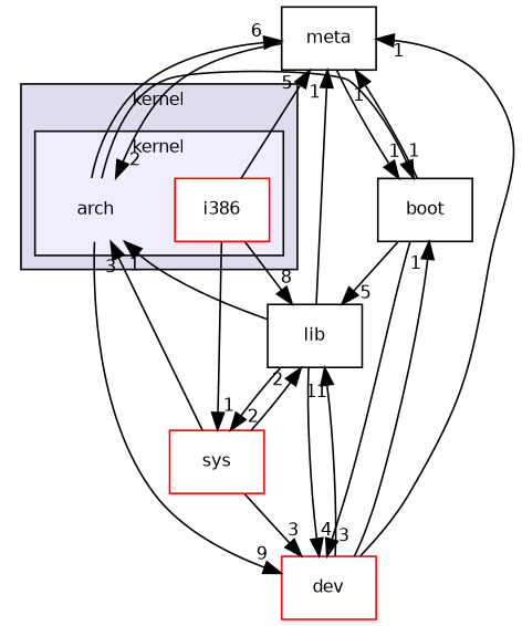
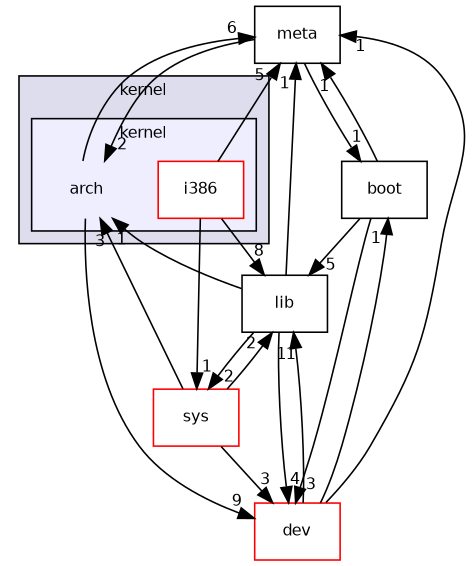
  digraph {
    compound=true
    node [fontname=Helvetica fontsize=10 shape=box]
    edge [headlabel=1 labeldistance=1.5 labelfontname=Helvetica labelfontsize=10]
    n1 [label=arch shape=plaintext]
    n2 [color=red fillcolor=white label=i386 style=filled]
    n3 [label=meta]
    n4 [label=boot]
    n5 [color=red fillcolor=white label=dev style=filled]
    n6 [color=red label=sys]
    n7 [label=lib]
    subgraph cluster_1 {
      bgcolor="#ddddee"
      fontname=Helvetica
      fontsize=10
      label=kernel
      pencolor=black
      subgraph cluster_2 {
        bgcolor="#eeeeff"
        fontname=Helvetica
        fontsize=10
        label=kernel
        pencolor=black
        n1
        n2
      }
    }
    n1 -> n3 [headlabel=6]
-   n1 -> n4
    n1 -> n5 [headlabel=9]
    n2 -> n3 [headlabel=5]
    n2 -> n6
    n2 -> n7 [headlabel=8]
    n3 -> n1 [headlabel=2]
    n3 -> n4
    n4 -> n3
    n4 -> n5 [headlabel=3]
    n4 -> n7 [headlabel=5]
    n5 -> n3
    n5 -> n4
    n5 -> n7 [headlabel=11]
    n6 -> n1 [headlabel=3]
    n6 -> n5 [headlabel=3]
    n6 -> n7 [headlabel=2]
    n7 -> n1
    n7 -> n3
    n7 -> n5 [headlabel=4]
    n7 -> n6 [headlabel=2]
  }
